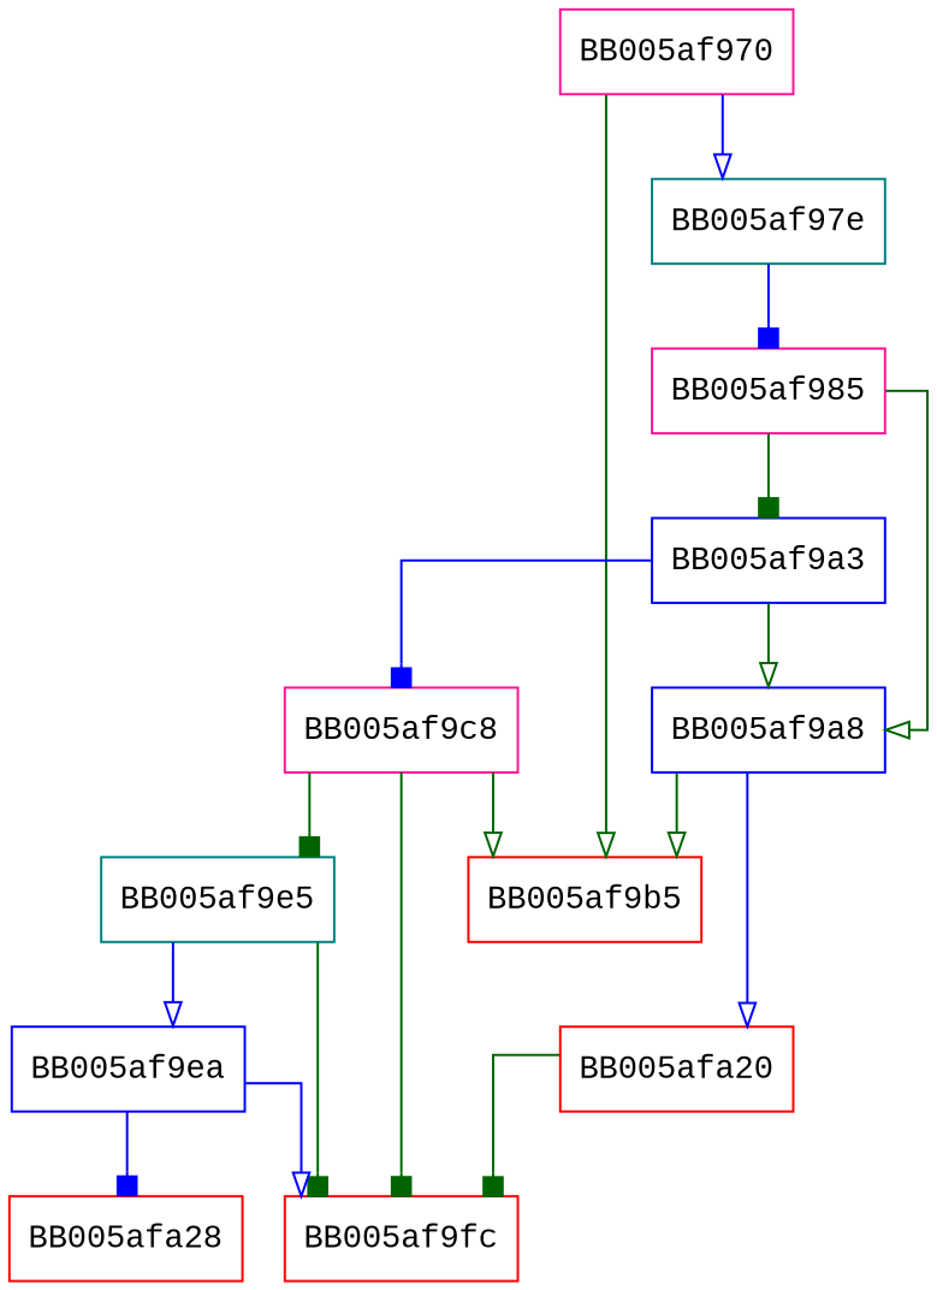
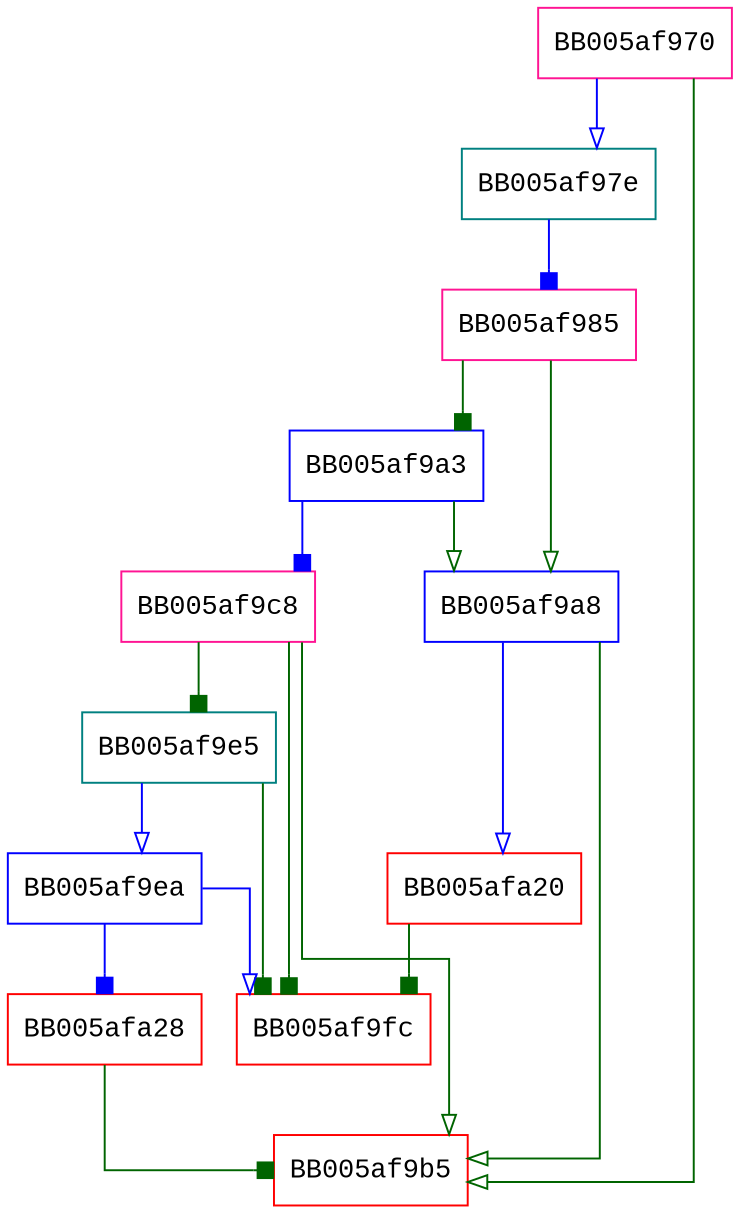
  digraph {
    fontname="Liberation Mono"
    splines=ortho
    node [color=red fontname="Liberation Mono" shape=box]
    edge [arrowhead=onormal color=darkgreen fontname="Liberation Mono"]
    BB005af970 [color=deeppink]
    BB005af9b5
    BB005af97e [color=teal]
    BB005af985 [color=deeppink]
    BB005af9a8 [color=blue]
    BB005af9a3 [color=blue]
    BB005afa20
    BB005af9c8 [color=deeppink]
    BB005af9fc
    BB005af9e5 [color=teal]
    BB005af9ea [color=blue]
    BB005afa28
    BB005af970 -> BB005af9b5
    BB005af970 -> BB005af97e [color=blue]
    BB005af97e -> BB005af985 [arrowhead=box color=blue]
    BB005af985 -> BB005af9a8
    BB005af985 -> BB005af9a3 [arrowhead=box]
    BB005af9a8 -> BB005af9b5
    BB005af9a8 -> BB005afa20 [color=blue]
    BB005af9a3 -> BB005af9a8
    BB005af9a3 -> BB005af9c8 [arrowhead=box color=blue]
    BB005afa20 -> BB005af9fc [arrowhead=box]
    BB005af9c8 -> BB005af9b5
    BB005af9c8 -> BB005af9fc [arrowhead=box]
    BB005af9c8 -> BB005af9e5 [arrowhead=box]
    BB005af9e5 -> BB005af9fc [arrowhead=box]
    BB005af9e5 -> BB005af9ea [color=blue]
    BB005af9ea -> BB005af9fc [color=blue]
    BB005af9ea -> BB005afa28 [arrowhead=box color=blue]
+   BB005afa28 -> BB005af9b5 [arrowhead=box]
  }
